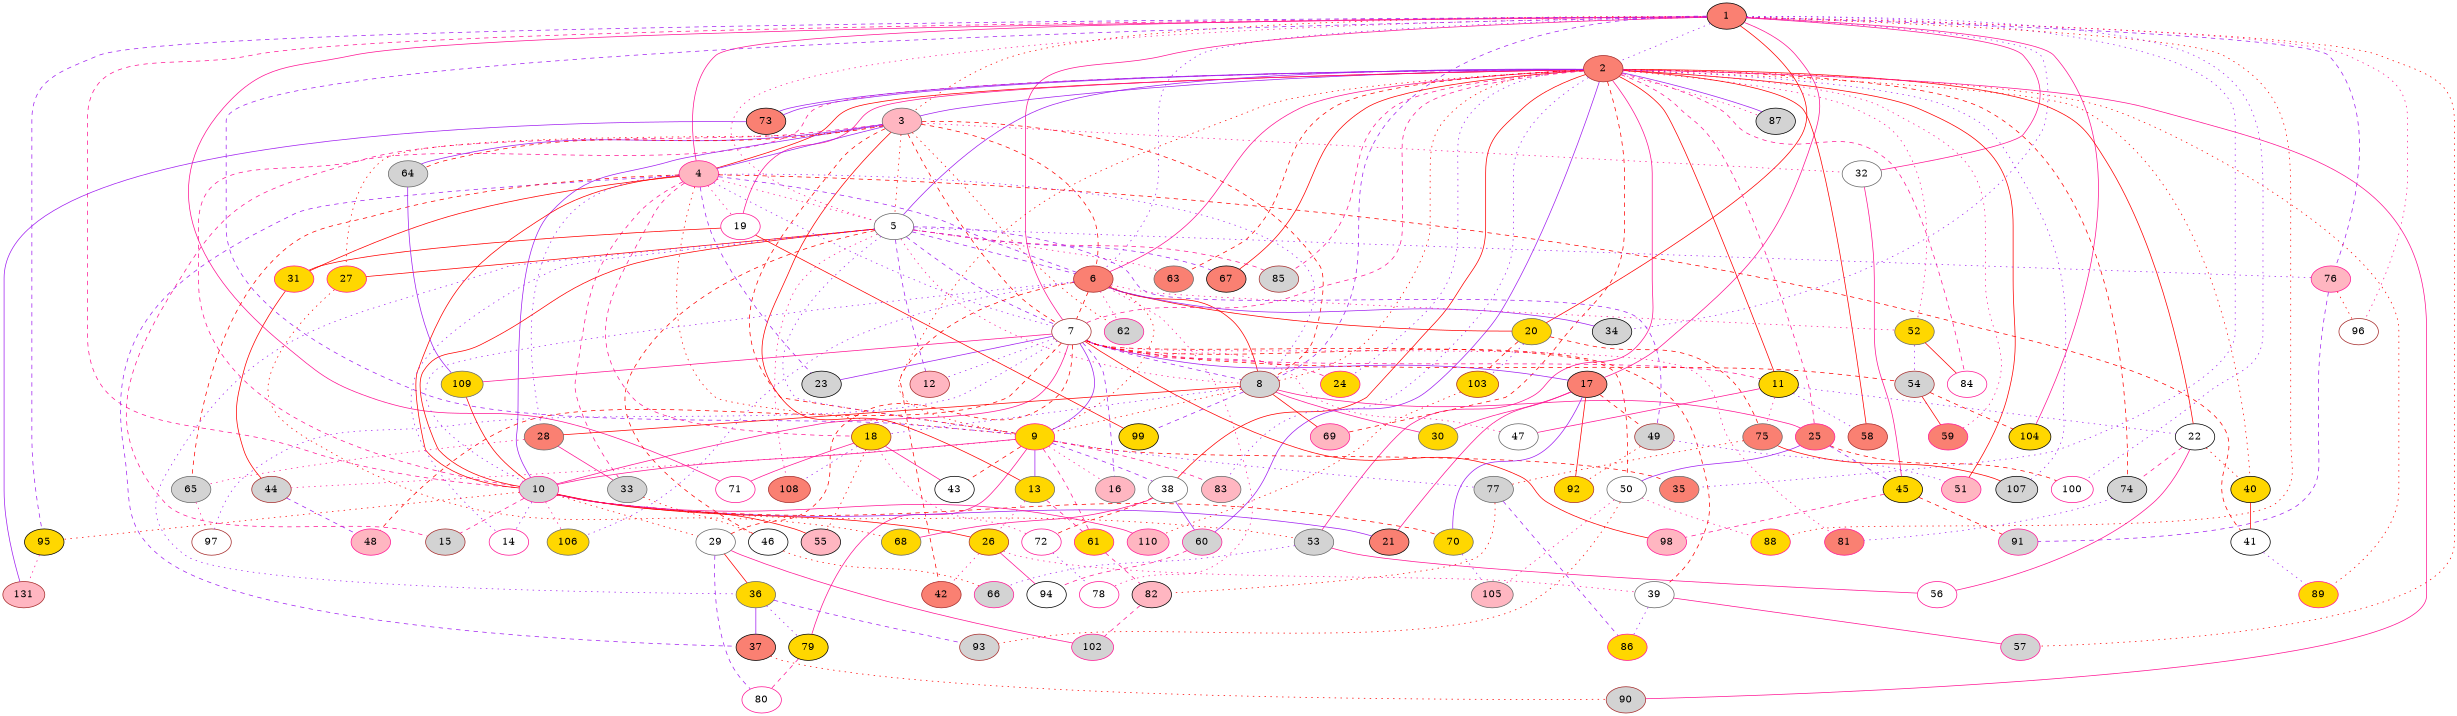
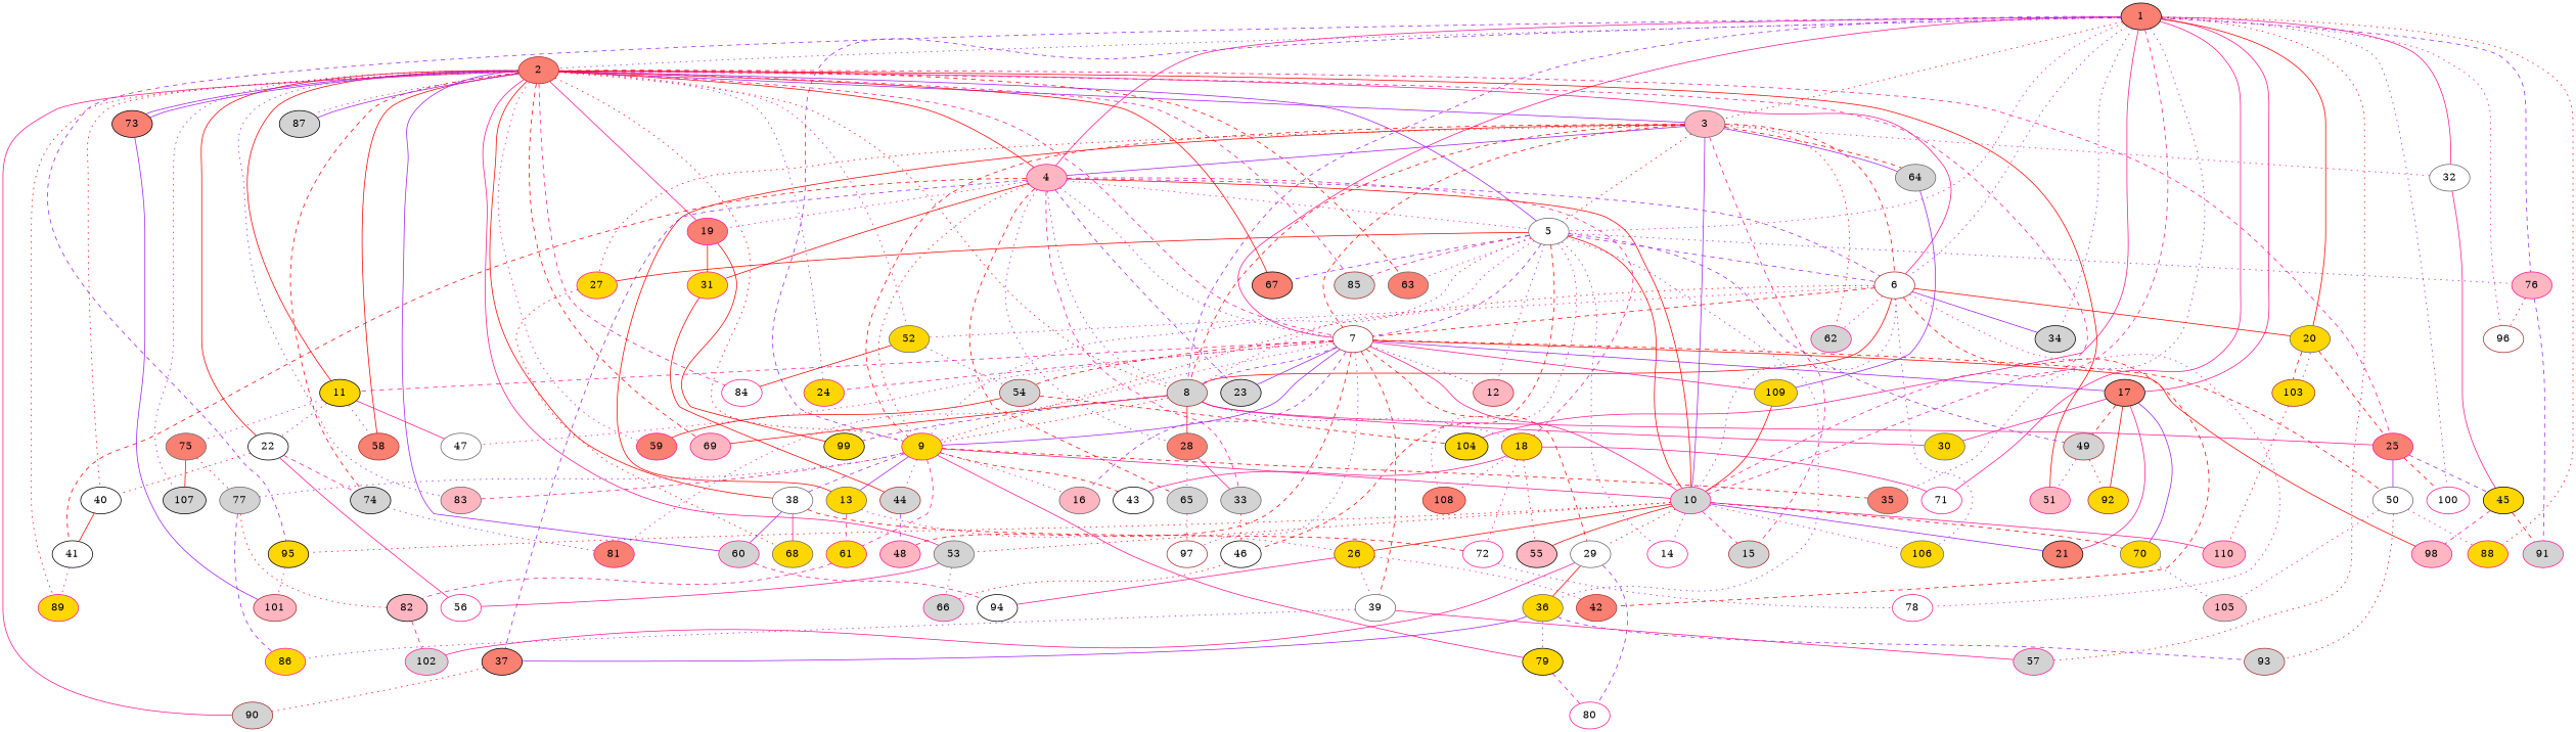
  graph {
    node [color=deeppink fillcolor=gold style=filled]
    edge [color=red style=dotted]
    1 [color=black fillcolor=salmon]
    2 [color=brown fillcolor=salmon]
    3 [color=gray40 fillcolor=lightpink]
    4 [fillcolor=lightpink]
    5 [color=gray40 fillcolor=white]
-   6 [color=brown fillcolor=salmon]
+   6 [color=brown fillcolor=white]
    7 [color=brown fillcolor=white]
    8 [color=brown fillcolor=lightgrey]
    9
    10 [fillcolor=lightgrey]
    17 [color=black fillcolor=salmon]
    20 [color=gray40]
    32 [color=gray40 fillcolor=white]
    34 [color=black fillcolor=lightgrey]
    35 [color=gray40 fillcolor=salmon]
    57 [fillcolor=lightgrey]
    71 [fillcolor=white]
    76 [fillcolor=lightpink]
    88
    95 [color=black]
    96 [color=brown fillcolor=white]
    100 [fillcolor=white]
    104 [color=black]
    11 [color=black]
-   19 [fillcolor=white]
+   19 [fillcolor=salmon]
    22 [color=black fillcolor=white]
    24
    25 [fillcolor=salmon]
    38 [color=gray40 fillcolor=white]
-   40 [color=black]
+   40 [color=black fillcolor=white]
    51 [fillcolor=lightpink]
    52 [color=gray40]
    53 [color=gray40 fillcolor=lightgrey]
    58 [color=brown fillcolor=salmon]
    59 [fillcolor=salmon]
    60 [fillcolor=lightgrey]
    63 [color=gray40 fillcolor=salmon]
    67 [color=black fillcolor=salmon]
    69 [fillcolor=lightpink]
    73 [color=black fillcolor=salmon]
    74 [color=black fillcolor=lightgrey]
    83 [color=gray40 fillcolor=lightpink]
    84 [fillcolor=white]
    85 [color=brown fillcolor=lightgrey]
    87 [color=black fillcolor=lightgrey]
    89
    90 [color=brown fillcolor=lightgrey]
    107 [color=black fillcolor=lightgrey]
    13 [color=gray40]
    15 [color=brown fillcolor=lightgrey]
    27
    62 [fillcolor=lightgrey]
    64 [color=gray40 fillcolor=lightgrey]
    18 [color=brown]
    23 [color=black fillcolor=lightgrey]
    28 [color=gray40 fillcolor=salmon]
    31
    33 [color=gray40 fillcolor=lightgrey]
    37 [color=black fillcolor=salmon]
    41 [color=black fillcolor=white]
    65 [color=gray40 fillcolor=lightgrey]
    12 [color=brown fillcolor=lightpink]
    14 [fillcolor=white]
    36 [color=gray40]
    46 [color=black fillcolor=white]
    49 [color=brown fillcolor=lightgrey]
    108 [color=brown fillcolor=salmon]
    42 [color=brown fillcolor=salmon]
    78 [fillcolor=white]
    106 [color=gray40]
    16 [color=gray40 fillcolor=lightpink]
    29 [color=gray40 fillcolor=white]
    39 [color=gray40 fillcolor=white]
    47 [color=gray40 fillcolor=white]
    48 [fillcolor=lightpink]
    50 [color=gray40 fillcolor=white]
    54 [color=brown fillcolor=lightgrey]
    81 [fillcolor=salmon]
    97 [color=brown fillcolor=white]
    98 [fillcolor=lightpink]
    109 [color=gray40]
    30 [color=gray40]
    99 [color=black]
    43 [color=black fillcolor=white]
    44 [color=brown fillcolor=lightgrey]
    61
    77 [color=gray40 fillcolor=lightgrey]
    79 [color=black]
    21 [color=black fillcolor=salmon]
    26 [color=brown]
    55 [color=black fillcolor=lightpink]
    70 [color=gray40]
    110 [fillcolor=lightpink]
    92 [color=brown]
    75 [color=gray40 fillcolor=salmon]
    103 [color=brown]
    45 [color=black]
    91 [fillcolor=lightgrey]
-   101 [color=brown fillcolor=lightpink label=131]
+   101 [color=brown fillcolor=lightpink]
    56 [fillcolor=white]
    72 [fillcolor=white]
    68 [color=gray40]
    66 [fillcolor=lightgrey]
    94 [color=black fillcolor=white]
    93 [color=brown fillcolor=lightgrey]
    80 [fillcolor=white]
    102 [fillcolor=lightgrey]
    86
    105 [color=gray40 fillcolor=lightpink]
    82 [color=black fillcolor=lightpink]
    1 -- 2 [color=purple]
    1 -- 3
    1 -- 4 [color=deeppink style=solid]
    1 -- 5 [color=deeppink]
    1 -- 6 [color=purple]
    1 -- 7 [color=deeppink style=solid]
    1 -- 8 [color=purple style=dashed]
    1 -- 9 [color=purple style=dashed]
    1 -- 10 [color=deeppink style=dashed]
    1 -- 17 [color=deeppink style=solid]
    1 -- 20 [style=solid]
    1 -- 32 [color=deeppink style=solid]
    1 -- 34 [color=purple]
    1 -- 35 [color=purple]
    1 -- 57
    1 -- 71 [color=deeppink style=solid]
    1 -- 76 [color=purple style=dashed]
    1 -- 88
    1 -- 95 [color=purple style=dashed]
    1 -- 96 [color=deeppink]
    1 -- 100 [color=purple]
    1 -- 104 [color=deeppink style=solid]
    2 -- 3 [color=purple style=solid]
    2 -- 4 [style=solid]
    2 -- 5 [color=purple style=solid]
    2 -- 6 [color=deeppink style=solid]
    2 -- 7 [color=deeppink style=dashed]
    2 -- 8
    2 -- 9
    2 -- 10 [color=deeppink style=dashed]
    2 -- 11 [style=solid]
    2 -- 19 [color=deeppink style=solid]
    2 -- 22 [style=solid]
    2 -- 24 [color=purple]
    2 -- 25 [color=deeppink style=dashed]
    2 -- 38 [style=solid]
    2 -- 40
    2 -- 51 [style=solid]
    2 -- 52 [color=deeppink]
    2 -- 53 [color=deeppink style=solid]
    2 -- 58 [style=solid]
    2 -- 59 [color=deeppink]
    2 -- 60 [color=purple style=solid]
    2 -- 63 [style=dashed]
    2 -- 67 [style=solid]
    2 -- 69 [style=dashed]
    2 -- 73 [color=purple style=solid]
    2 -- 73 [color=purple style=solid]
    2 -- 74 [style=dashed]
    2 -- 83 [color=purple]
    2 -- 84 [color=deeppink style=dashed]
    2 -- 85 [color=deeppink style=dashed]
    2 -- 87 [color=deeppink]
    2 -- 87 [color=purple style=solid]
    2 -- 89
    2 -- 90 [color=deeppink style=solid]
    2 -- 107 [color=purple]
    3 -- 4 [color=purple style=solid]
    3 -- 5
    3 -- 6 [style=dashed]
    3 -- 7 [style=dashed]
    3 -- 8 [style=dashed]
    3 -- 9 [style=dashed]
    3 -- 10 [color=purple style=solid]
    3 -- 32 [color=deeppink]
    3 -- 13 [style=solid]
    3 -- 15 [color=deeppink style=dashed]
    3 -- 27
    3 -- 62
    3 -- 64 [color=purple style=solid]
    3 -- 64 [style=dashed]
    4 -- 5 [color=deeppink]
    4 -- 6 [color=purple style=dashed]
    4 -- 7 [color=purple]
    4 -- 8 [color=purple]
    4 -- 9
    4 -- 10 [style=solid]
    4 -- 19 [color=deeppink]
    4 -- 18 [color=deeppink style=dashed]
    4 -- 23 [color=purple style=dashed]
    4 -- 28 [color=purple]
    4 -- 31 [style=solid]
    4 -- 33 [color=deeppink style=dashed]
    4 -- 37 [color=purple style=dashed]
    4 -- 41 [style=dashed]
    4 -- 65 [style=dashed]
    5 -- 6 [color=purple style=dashed]
    5 -- 7 [color=purple style=dashed]
    5 -- 8 [color=deeppink]
    5 -- 9 [color=purple]
    5 -- 10 [style=solid]
    5 -- 76 [color=purple]
    5 -- 63 [color=deeppink]
    5 -- 67 [color=purple style=dashed]
    5 -- 85 [color=deeppink style=dashed]
    5 -- 27 [style=solid]
-   5 -- 12 [color=purple style=dashed]
+   5 -- 12 [color=purple]
    5 -- 14 [color=purple]
    5 -- 36 [color=purple]
    5 -- 46 [style=dashed]
    5 -- 49 [color=purple style=dashed]
    5 -- 108 [color=deeppink]
    6 -- 7 [style=dashed]
    6 -- 8 [style=solid]
    6 -- 9
    6 -- 10 [color=purple]
    6 -- 20 [style=solid]
    6 -- 34 [color=purple style=solid]
    6 -- 52 [color=deeppink]
    6 -- 62 [color=deeppink]
    6 -- 42 [style=dashed]
    6 -- 78 [color=deeppink]
    6 -- 106 [color=purple]
    7 -- 8 [color=purple style=dashed]
    7 -- 9 [color=purple style=solid]
    7 -- 10 [color=deeppink style=solid]
    7 -- 17 [color=purple style=solid]
    7 -- 11 [color=deeppink style=dashed]
    7 -- 24 [color=deeppink style=dashed]
    7 -- 23 [color=purple style=solid]
    7 -- 12 [color=purple]
    7 -- 16 [color=purple style=dashed]
    7 -- 29 [style=dashed]
    7 -- 39 [style=dashed]
    7 -- 47 [color=deeppink]
    7 -- 48 [style=dashed]
    7 -- 50 [style=dashed]
    7 -- 54 [style=dashed]
    7 -- 81 [color=deeppink]
    7 -- 97 [color=purple]
    7 -- 98 [style=solid]
    7 -- 109 [color=deeppink style=solid]
    8 -- 9
    8 -- 25 [color=deeppink style=solid]
    8 -- 69 [style=solid]
    8 -- 18 [color=purple]
    8 -- 28 [style=solid]
    8 -- 30 [color=deeppink style=solid]
    8 -- 99 [color=purple style=dashed]
    9 -- 10 [color=deeppink style=solid]
    9 -- 35 [style=dashed]
    9 -- 38 [color=purple style=dashed]
    9 -- 83 [color=deeppink style=dashed]
    9 -- 13 [color=purple style=solid]
    9 -- 16 [color=deeppink]
    9 -- 43 [style=dashed]
    9 -- 44 [color=deeppink]
    9 -- 61 [color=deeppink style=dashed]
    9 -- 77 [color=purple]
    9 -- 79 [color=deeppink style=solid]
    10 -- 95
    10 -- 53
    10 -- 15 [color=deeppink style=dashed]
    10 -- 14 [color=purple]
    10 -- 106 [color=deeppink]
    10 -- 29
    10 -- 21 [color=purple style=solid]
    10 -- 26 [style=solid]
    10 -- 55 [style=solid]
    10 -- 70 [style=dashed]
    10 -- 110 [color=deeppink style=solid]
    17 -- 49 [style=dashed]
    17 -- 30 [color=deeppink style=solid]
    17 -- 21 [color=deeppink style=solid]
    17 -- 70 [color=purple style=solid]
    17 -- 92 [style=solid]
-   20 -- 75 [style=dashed]
+   20 -- 25 [style=dashed]
    20 -- 103 [style=dashed]
    20 -- 103 [color=purple]
    32 -- 45 [color=deeppink style=solid]
    76 -- 96
    76 -- 91 [color=purple style=dashed]
    95 -- 101 [color=deeppink]
    11 -- 22 [color=purple]
    11 -- 58 [color=purple]
    11 -- 47 [color=deeppink style=solid]
    11 -- 75 [color=deeppink]
    19 -- 31 [style=solid]
    19 -- 99 [style=solid]
    22 -- 40
    22 -- 74 [color=deeppink style=dashed]
    22 -- 56 [color=deeppink style=solid]
    25 -- 100 [style=dashed]
    25 -- 50 [color=purple style=solid]
    25 -- 45 [color=purple style=dashed]
    38 -- 60 [color=purple style=solid]
    38 -- 72 [style=dashed]
    38 -- 68 [color=deeppink style=solid]
    40 -- 41 [style=solid]
    52 -- 84 [style=solid]
    52 -- 54 [color=purple]
    53 -- 56 [color=deeppink style=solid]
    53 -- 66 [color=purple]
    60 -- 94 [color=deeppink style=dashed]
    73 -- 101 [color=purple style=solid]
    74 -- 81 [color=purple]
    13 -- 61 [color=deeppink style=dashed]
    13 -- 26 [color=deeppink]
    27 -- 68
    64 -- 109 [color=purple style=solid]
    18 -- 71 [color=deeppink style=solid]
    18 -- 108 [color=purple]
    18 -- 43 [color=deeppink style=solid]
    18 -- 55
    18 -- 72 [color=deeppink]
    28 -- 33 [color=deeppink style=solid]
    28 -- 65 [color=deeppink]
    31 -- 44 [style=solid]
    33 -- 46
    37 -- 90
    41 -- 89 [color=purple]
    65 -- 97 [color=deeppink]
    36 -- 37 [color=purple style=solid]
    36 -- 79 [color=purple]
    36 -- 93 [color=purple style=dashed]
    46 -- 66
    49 -- 51 [color=purple]
    49 -- 92
    29 -- 36 [style=solid]
    29 -- 80 [color=purple style=dashed]
    29 -- 102 [color=deeppink style=solid]
    39 -- 57 [color=deeppink style=solid]
    39 -- 86 [color=purple]
    50 -- 88 [color=deeppink]
    50 -- 93
    50 -- 105 [color=deeppink]
    54 -- 104 [style=dashed]
    54 -- 59 [style=solid]
    109 -- 10 [style=solid]
    44 -- 48 [color=purple style=dashed]
    61 -- 82 [color=deeppink style=dashed]
    77 -- 86 [color=purple style=dashed]
    77 -- 82
    79 -- 80 [color=deeppink style=dashed]
    26 -- 42 [color=deeppink]
    26 -- 39 [color=deeppink]
    26 -- 94 [color=deeppink style=solid]
    70 -- 105 [color=purple]
    75 -- 107 [style=solid]
    75 -- 77
    103 -- 110
    45 -- 98 [color=deeppink style=dashed]
    45 -- 91 [style=dashed]
    72 -- 78 [color=purple]
    82 -- 102 [color=deeppink style=dashed]
  }
